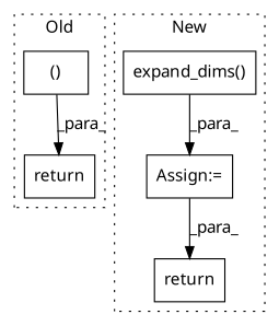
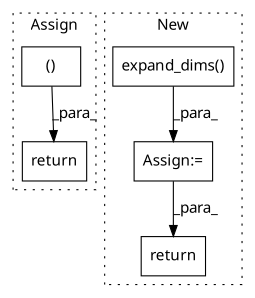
  digraph {
    fontname="Noto Sans"
    node [a=93 l=7 shape=box fontname="Noto Sans"]
    edge [fontname="Noto Sans"]
    n1 [label=return s=2649]
    n2 [a=54 l=18 label="()" s=2659]
    n3 [a=75 l="15,1" label="expand_dims()" s="2827,2851"]
    n4 [a=68 l=3 label="Assign:=" s=2870]
    n5 [label=return s=3056]
    subgraph cluster_1 {
-     label=Old
+     label=Assign
      style=dotted
      n1
      n2
    }
    subgraph cluster_2 {
      label=New
      style=dotted
      n3
      n4
      n5
    }
    n2 -> n1 [label=_para_]
    n3 -> n4 [label=_para_]
    n4 -> n5 [label=_para_]
  }
